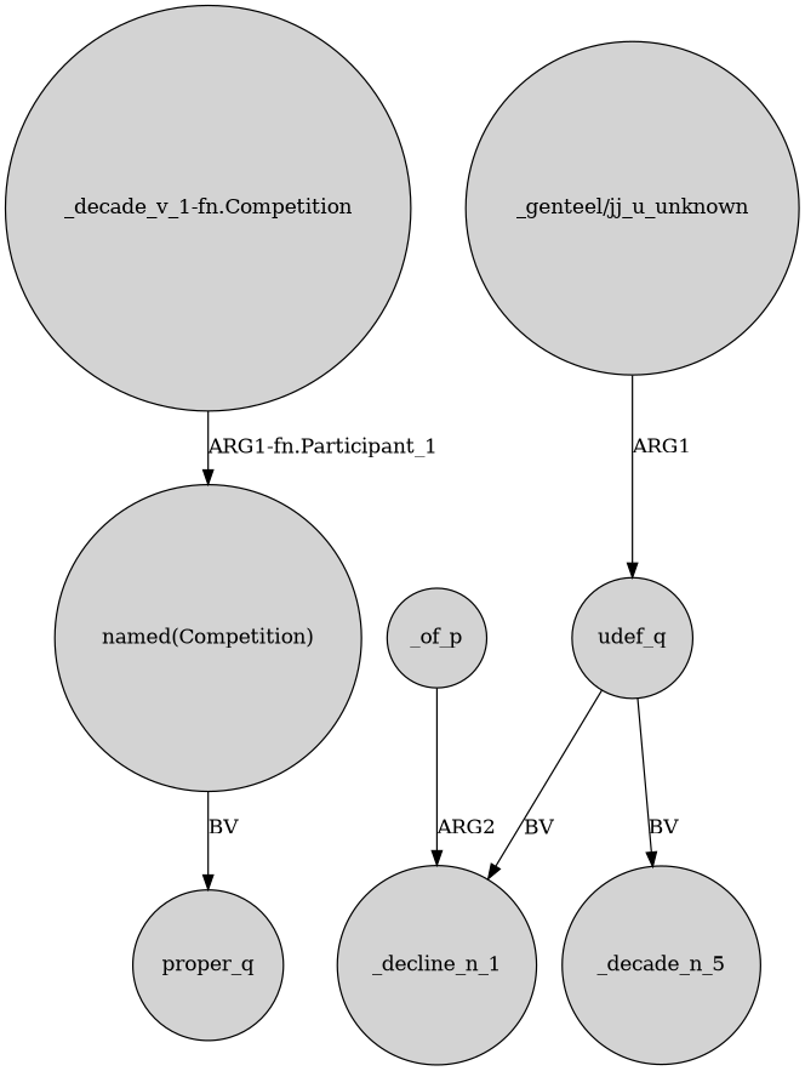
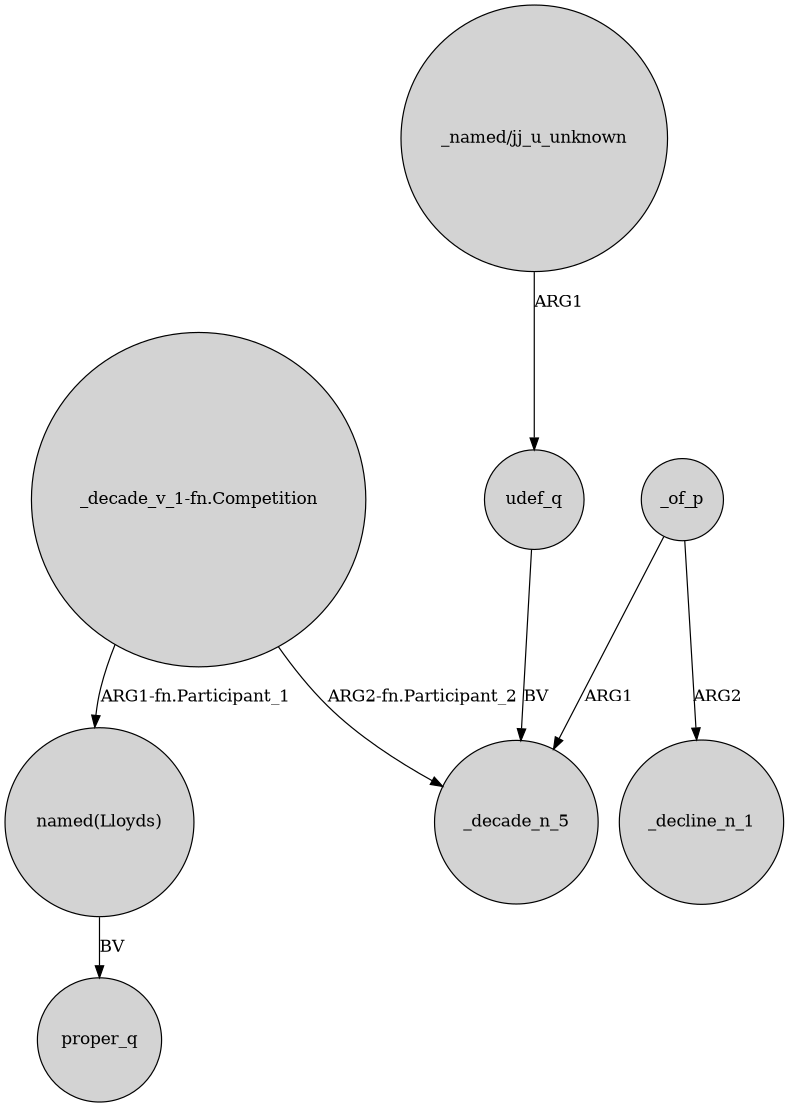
  digraph {
    fontname="DejaVu Serif"
    node [fontname="DejaVu Serif" shape=circle style=filled]
    edge [fontname="DejaVu Serif"]
    n1 [label="_decade_v_1-fn.Competition"]
    n2 [label=_decade_n_5]
-   "named(Lloyds)" [label="named(Competition)"]
+   "named(Lloyds)"
    proper_q
    _of_p
    _decline_n_1
-   "_genteel/jj_u_unknown"
+   "_genteel/jj_u_unknown" [label="_named/jj_u_unknown"]
    udef_q
+   n1 -> n2 [label="ARG2-fn.Participant_2"]
    n1 -> "named(Lloyds)" [label="ARG1-fn.Participant_1"]
    "named(Lloyds)" -> proper_q [label=BV]
+   _of_p -> n2 [label=ARG1]
    _of_p -> _decline_n_1 [label=ARG2]
    "_genteel/jj_u_unknown" -> udef_q [label=ARG1]
    udef_q -> n2 [label=BV]
-   udef_q -> _decline_n_1 [label=BV]
  }
